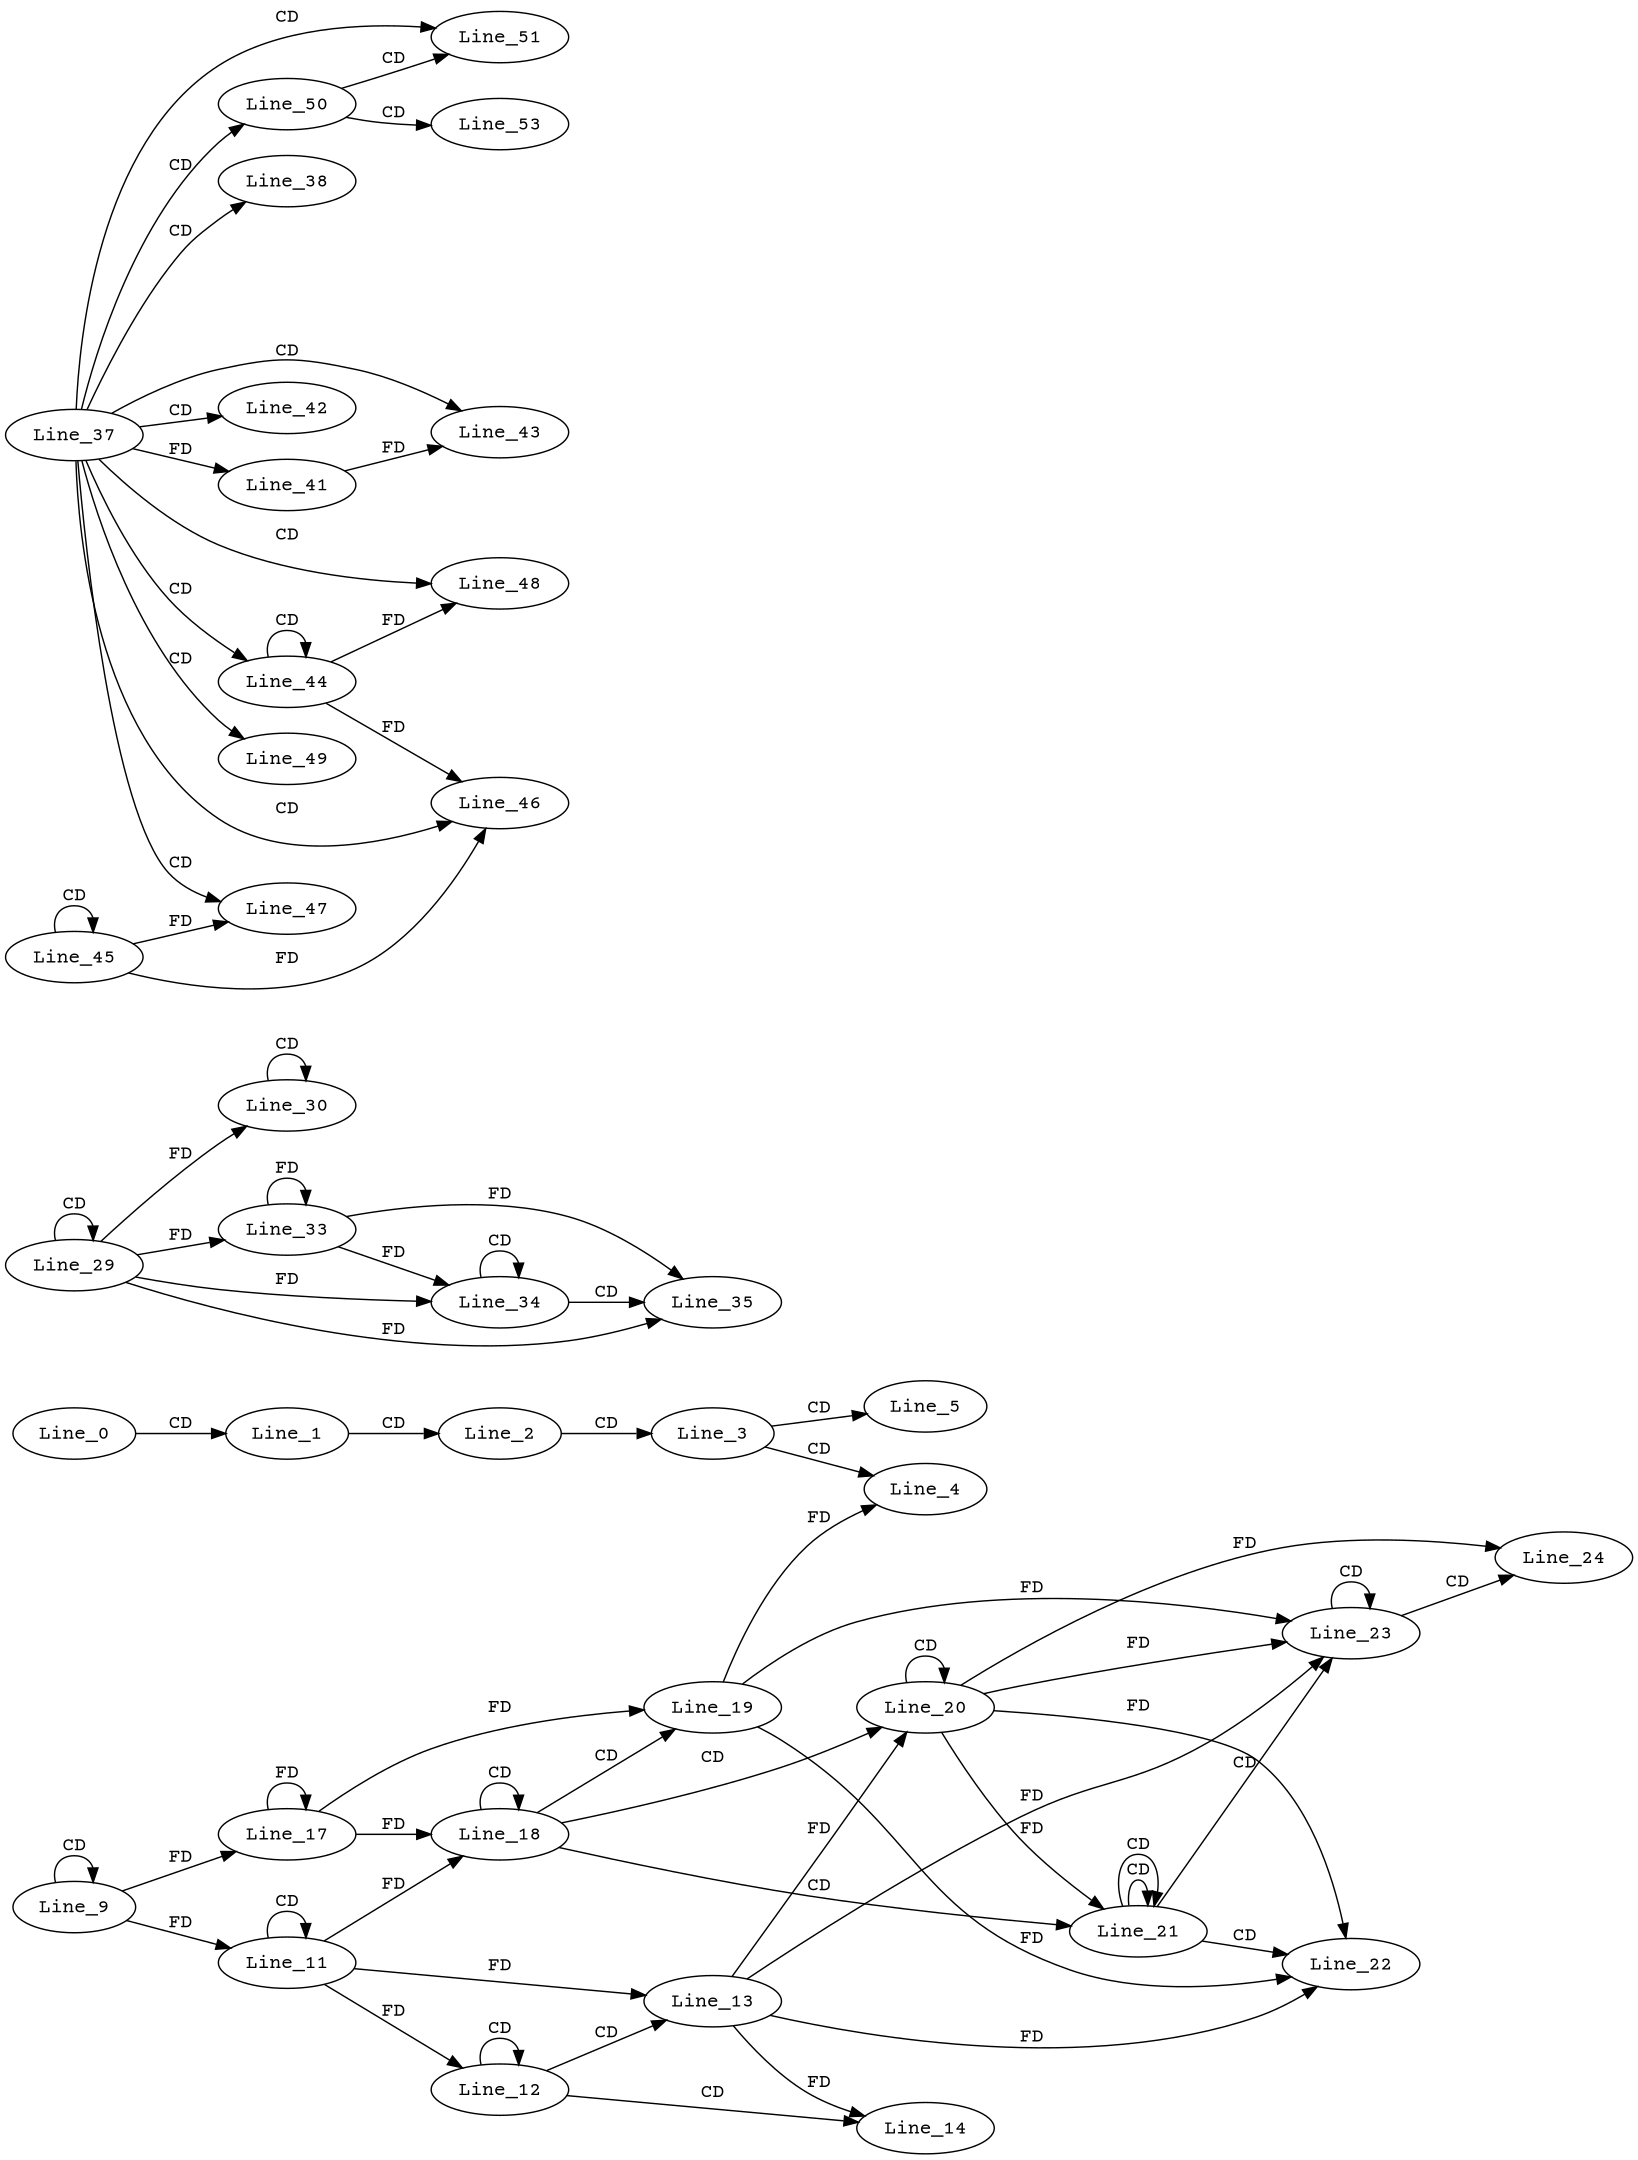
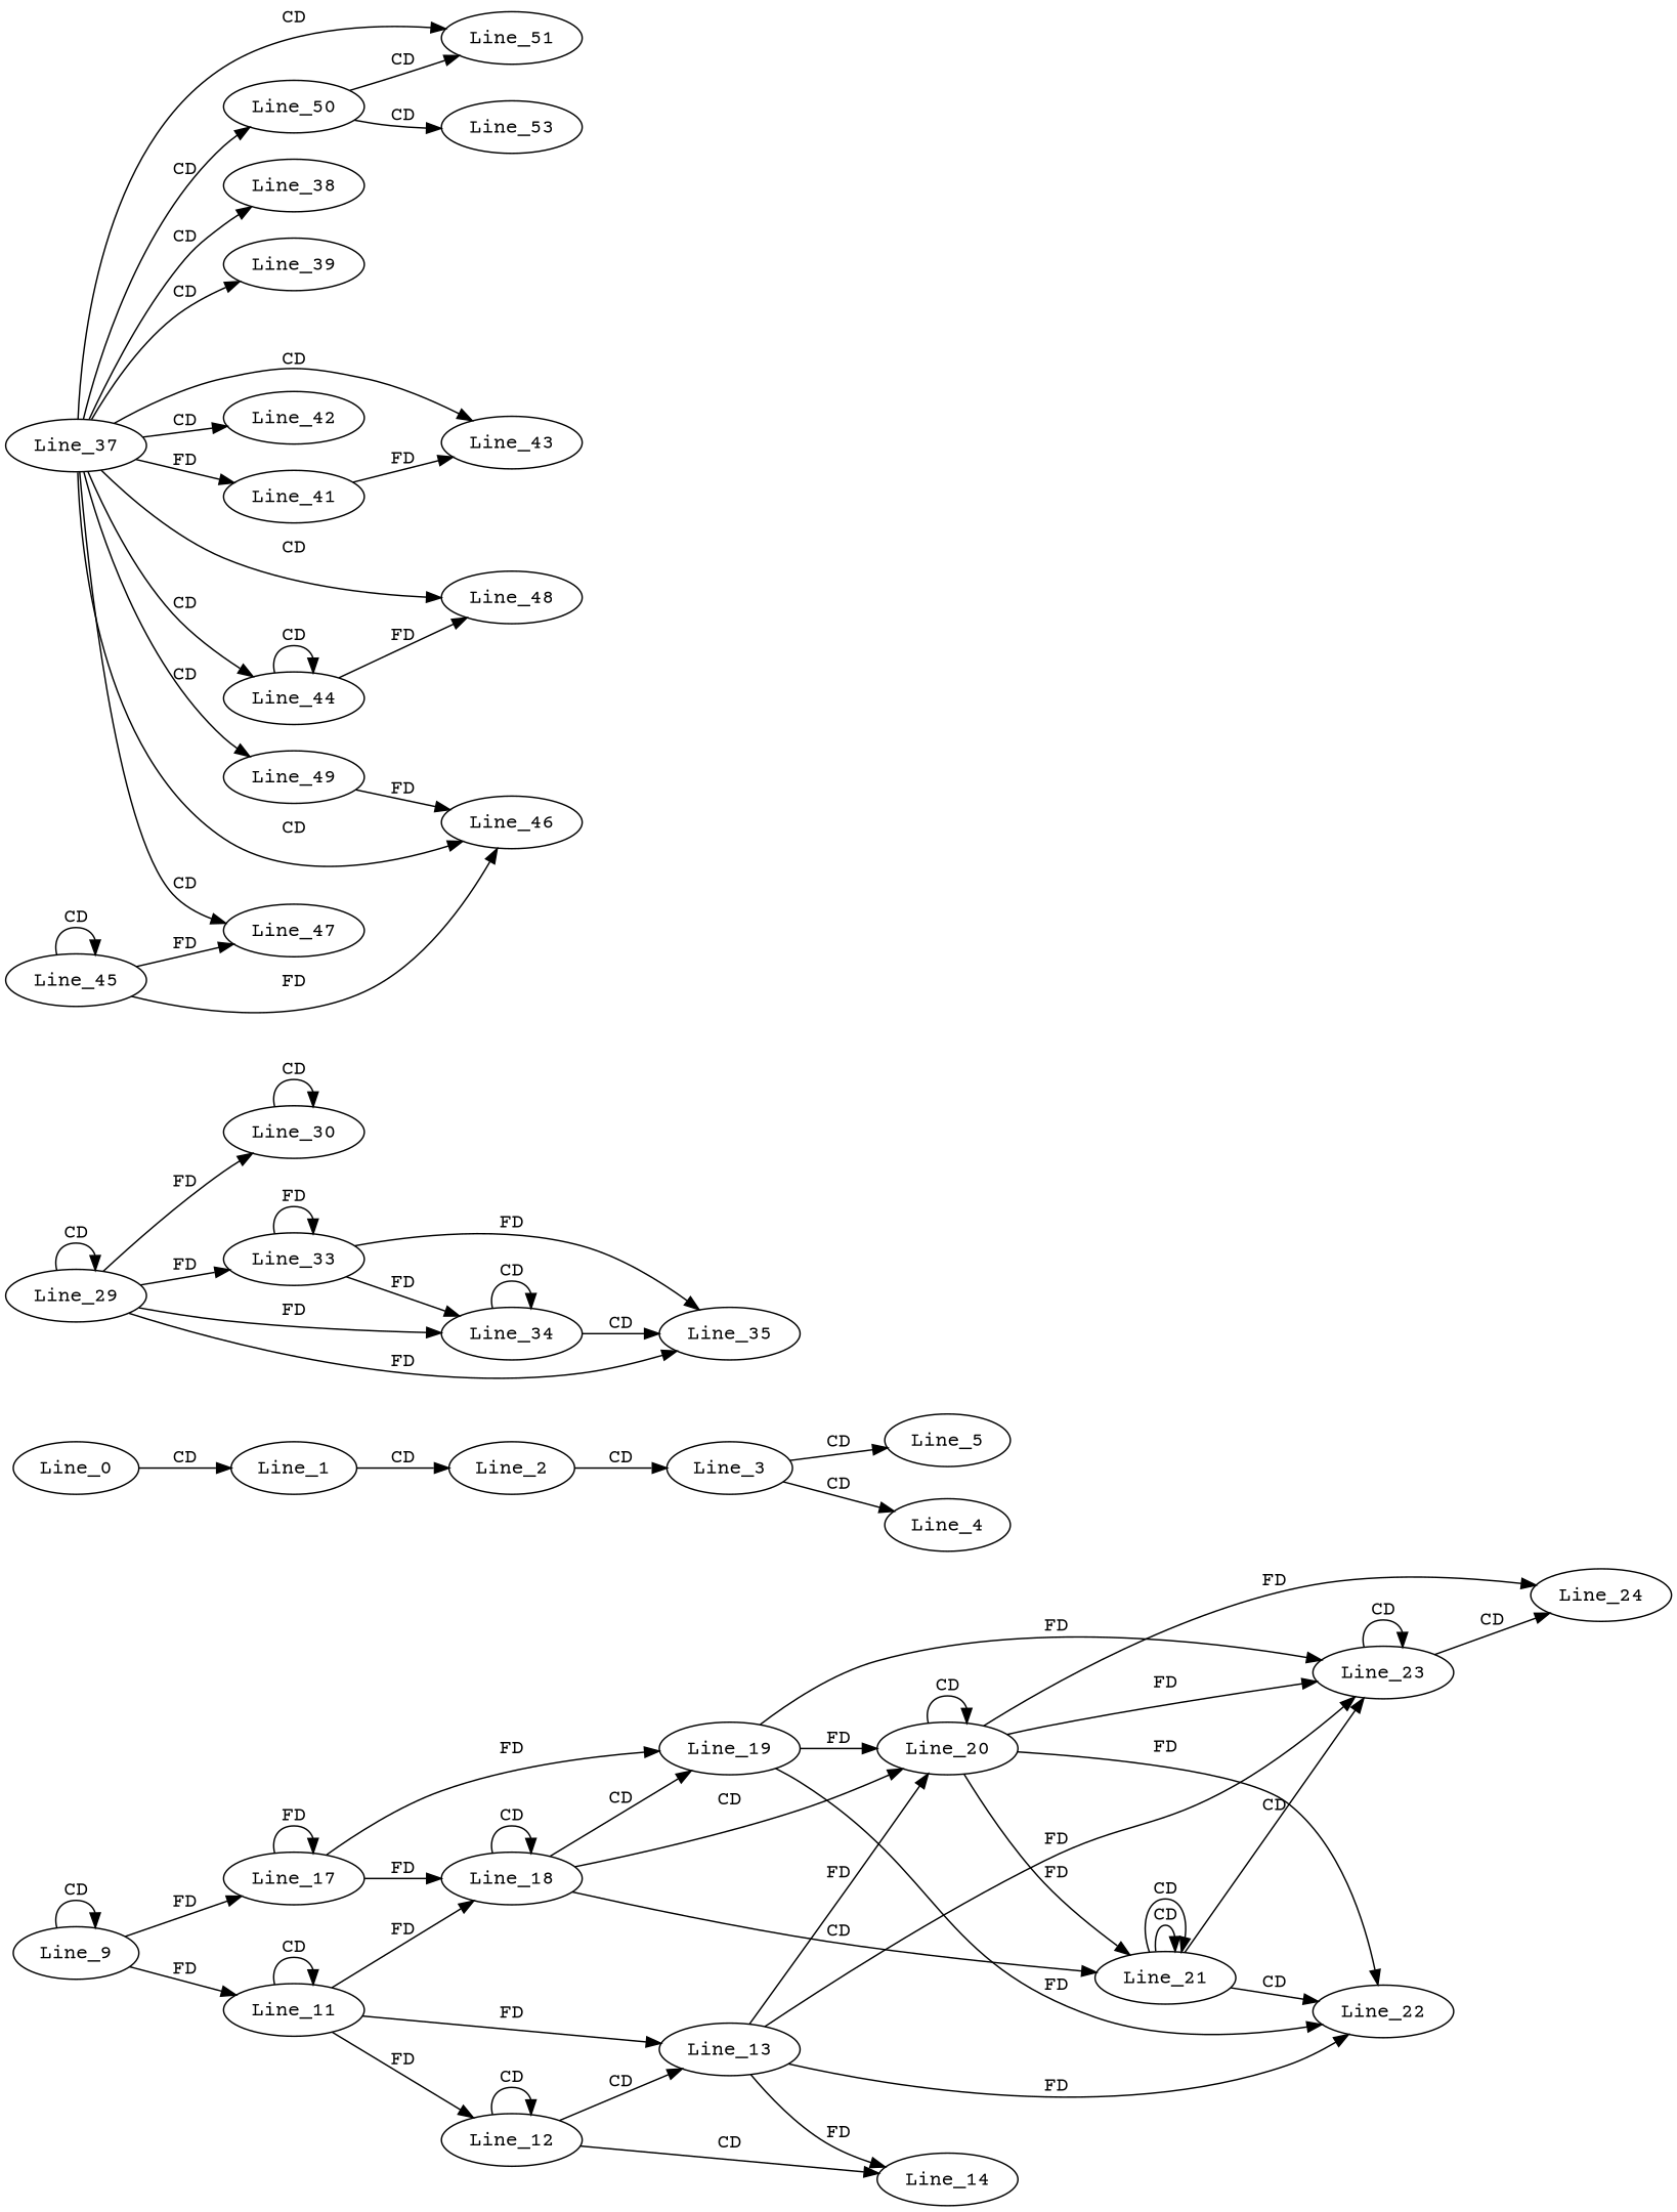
  digraph {
    fontname="Courier Prime"
    rankdir=LR
    node [fontname="Courier Prime"]
    edge [fontname="Courier Prime"]
    Line_0
    Line_1
    Line_2
    Line_3
    Line_4
    Line_5
    Line_9
    Line_11
    Line_17
    Line_12
    Line_13
    Line_18
    Line_14
    Line_20
    Line_22
    Line_23
    Line_19
    Line_21
    Line_24
    Line_29
    Line_30
    Line_33
    Line_34
    Line_35
    Line_37
    Line_38
+   Line_39
    Line_41
    Line_42
    Line_43
    Line_44
    Line_46
    Line_47
    Line_48
    Line_49
    Line_50
    Line_51
    Line_45
    Line_53
    Line_0 -> Line_1 [label=CD]
    Line_1 -> Line_2 [label=CD]
    Line_2 -> Line_3 [label=CD]
    Line_3 -> Line_4 [label=CD]
    Line_3 -> Line_5 [label=CD]
    Line_9 -> Line_9 [label=CD]
    Line_9 -> Line_11 [label=FD]
    Line_9 -> Line_17 [label=FD]
    Line_11 -> Line_11 [label=CD]
    Line_11 -> Line_12 [label=FD]
    Line_11 -> Line_13 [label=FD]
    Line_11 -> Line_18 [label=FD]
    Line_17 -> Line_17 [label=FD]
    Line_17 -> Line_18 [label=FD]
    Line_17 -> Line_19 [label=FD]
    Line_12 -> Line_12 [label=CD]
    Line_12 -> Line_13 [label=CD]
    Line_12 -> Line_14 [label=CD]
    Line_13 -> Line_14 [label=FD]
    Line_13 -> Line_20 [label=FD]
    Line_13 -> Line_22 [label=FD]
    Line_13 -> Line_23 [label=FD]
    Line_18 -> Line_18 [label=CD]
    Line_18 -> Line_20 [label=CD]
    Line_18 -> Line_19 [label=CD]
    Line_18 -> Line_21 [label=CD]
    Line_20 -> Line_20 [label=CD]
    Line_20 -> Line_22 [label=FD]
    Line_20 -> Line_23 [label=FD]
    Line_20 -> Line_21 [label=FD]
    Line_20 -> Line_24 [label=FD]
    Line_23 -> Line_23 [label=CD]
    Line_23 -> Line_24 [label=CD]
-   Line_19 -> Line_4 [label=FD]
+   Line_19 -> Line_20 [label=FD]
    Line_19 -> Line_22 [label=FD]
    Line_19 -> Line_23 [label=FD]
    Line_21 -> Line_22 [label=CD]
    Line_21 -> Line_23 [label=CD]
    Line_21 -> Line_21 [label=CD]
    Line_21 -> Line_21 [label=CD]
    Line_29 -> Line_29 [label=CD]
    Line_29 -> Line_30 [label=FD]
    Line_29 -> Line_33 [label=FD]
    Line_29 -> Line_34 [label=FD]
    Line_29 -> Line_35 [label=FD]
    Line_30 -> Line_30 [label=CD]
    Line_33 -> Line_33 [label=FD]
    Line_33 -> Line_34 [label=FD]
    Line_33 -> Line_35 [label=FD]
    Line_34 -> Line_34 [label=CD]
    Line_34 -> Line_35 [label=CD]
    Line_37 -> Line_38 [label=CD]
+   Line_37 -> Line_39 [label=CD]
    Line_37 -> Line_41 [label=FD]
    Line_37 -> Line_42 [label=CD]
    Line_37 -> Line_43 [label=CD]
    Line_37 -> Line_44 [label=CD]
    Line_37 -> Line_46 [label=CD]
    Line_37 -> Line_47 [label=CD]
    Line_37 -> Line_48 [label=CD]
    Line_37 -> Line_49 [label=CD]
    Line_37 -> Line_50 [label=CD]
    Line_37 -> Line_51 [label=CD]
    Line_41 -> Line_43 [label=FD]
    Line_44 -> Line_44 [label=CD]
-   Line_44 -> Line_46 [label=FD]
+   Line_49 -> Line_46 [label=FD]
    Line_44 -> Line_48 [label=FD]
    Line_50 -> Line_51 [label=CD]
    Line_50 -> Line_53 [label=CD]
    Line_45 -> Line_46 [label=FD]
    Line_45 -> Line_47 [label=FD]
    Line_45 -> Line_45 [label=CD]
  }
